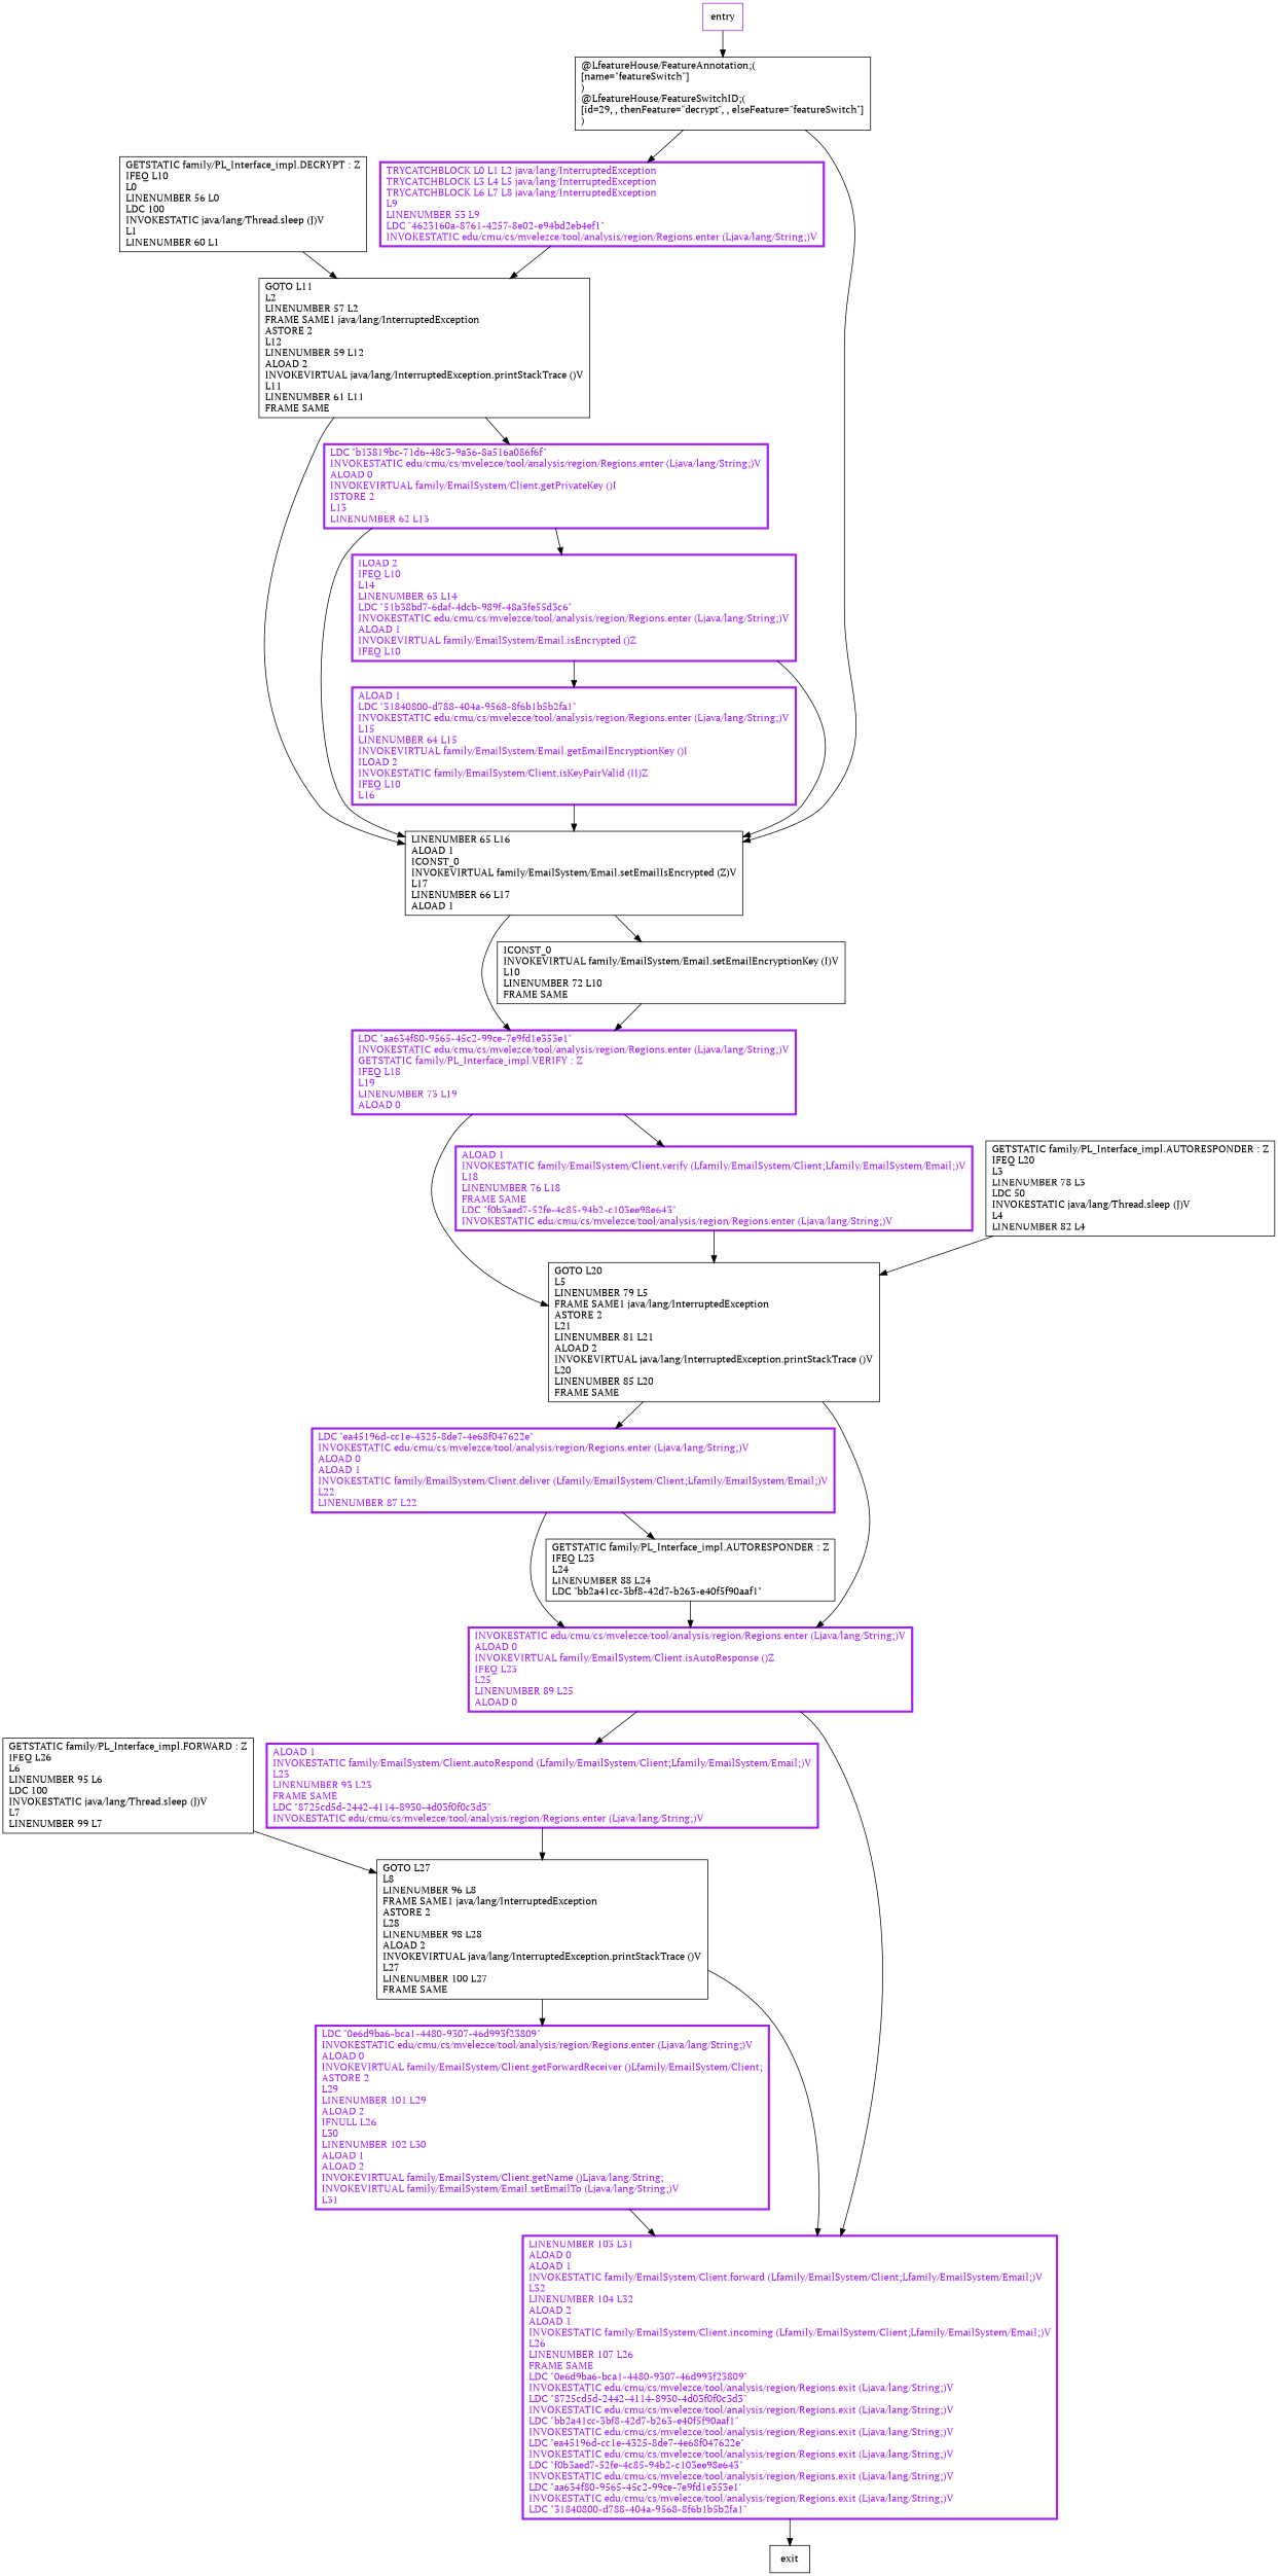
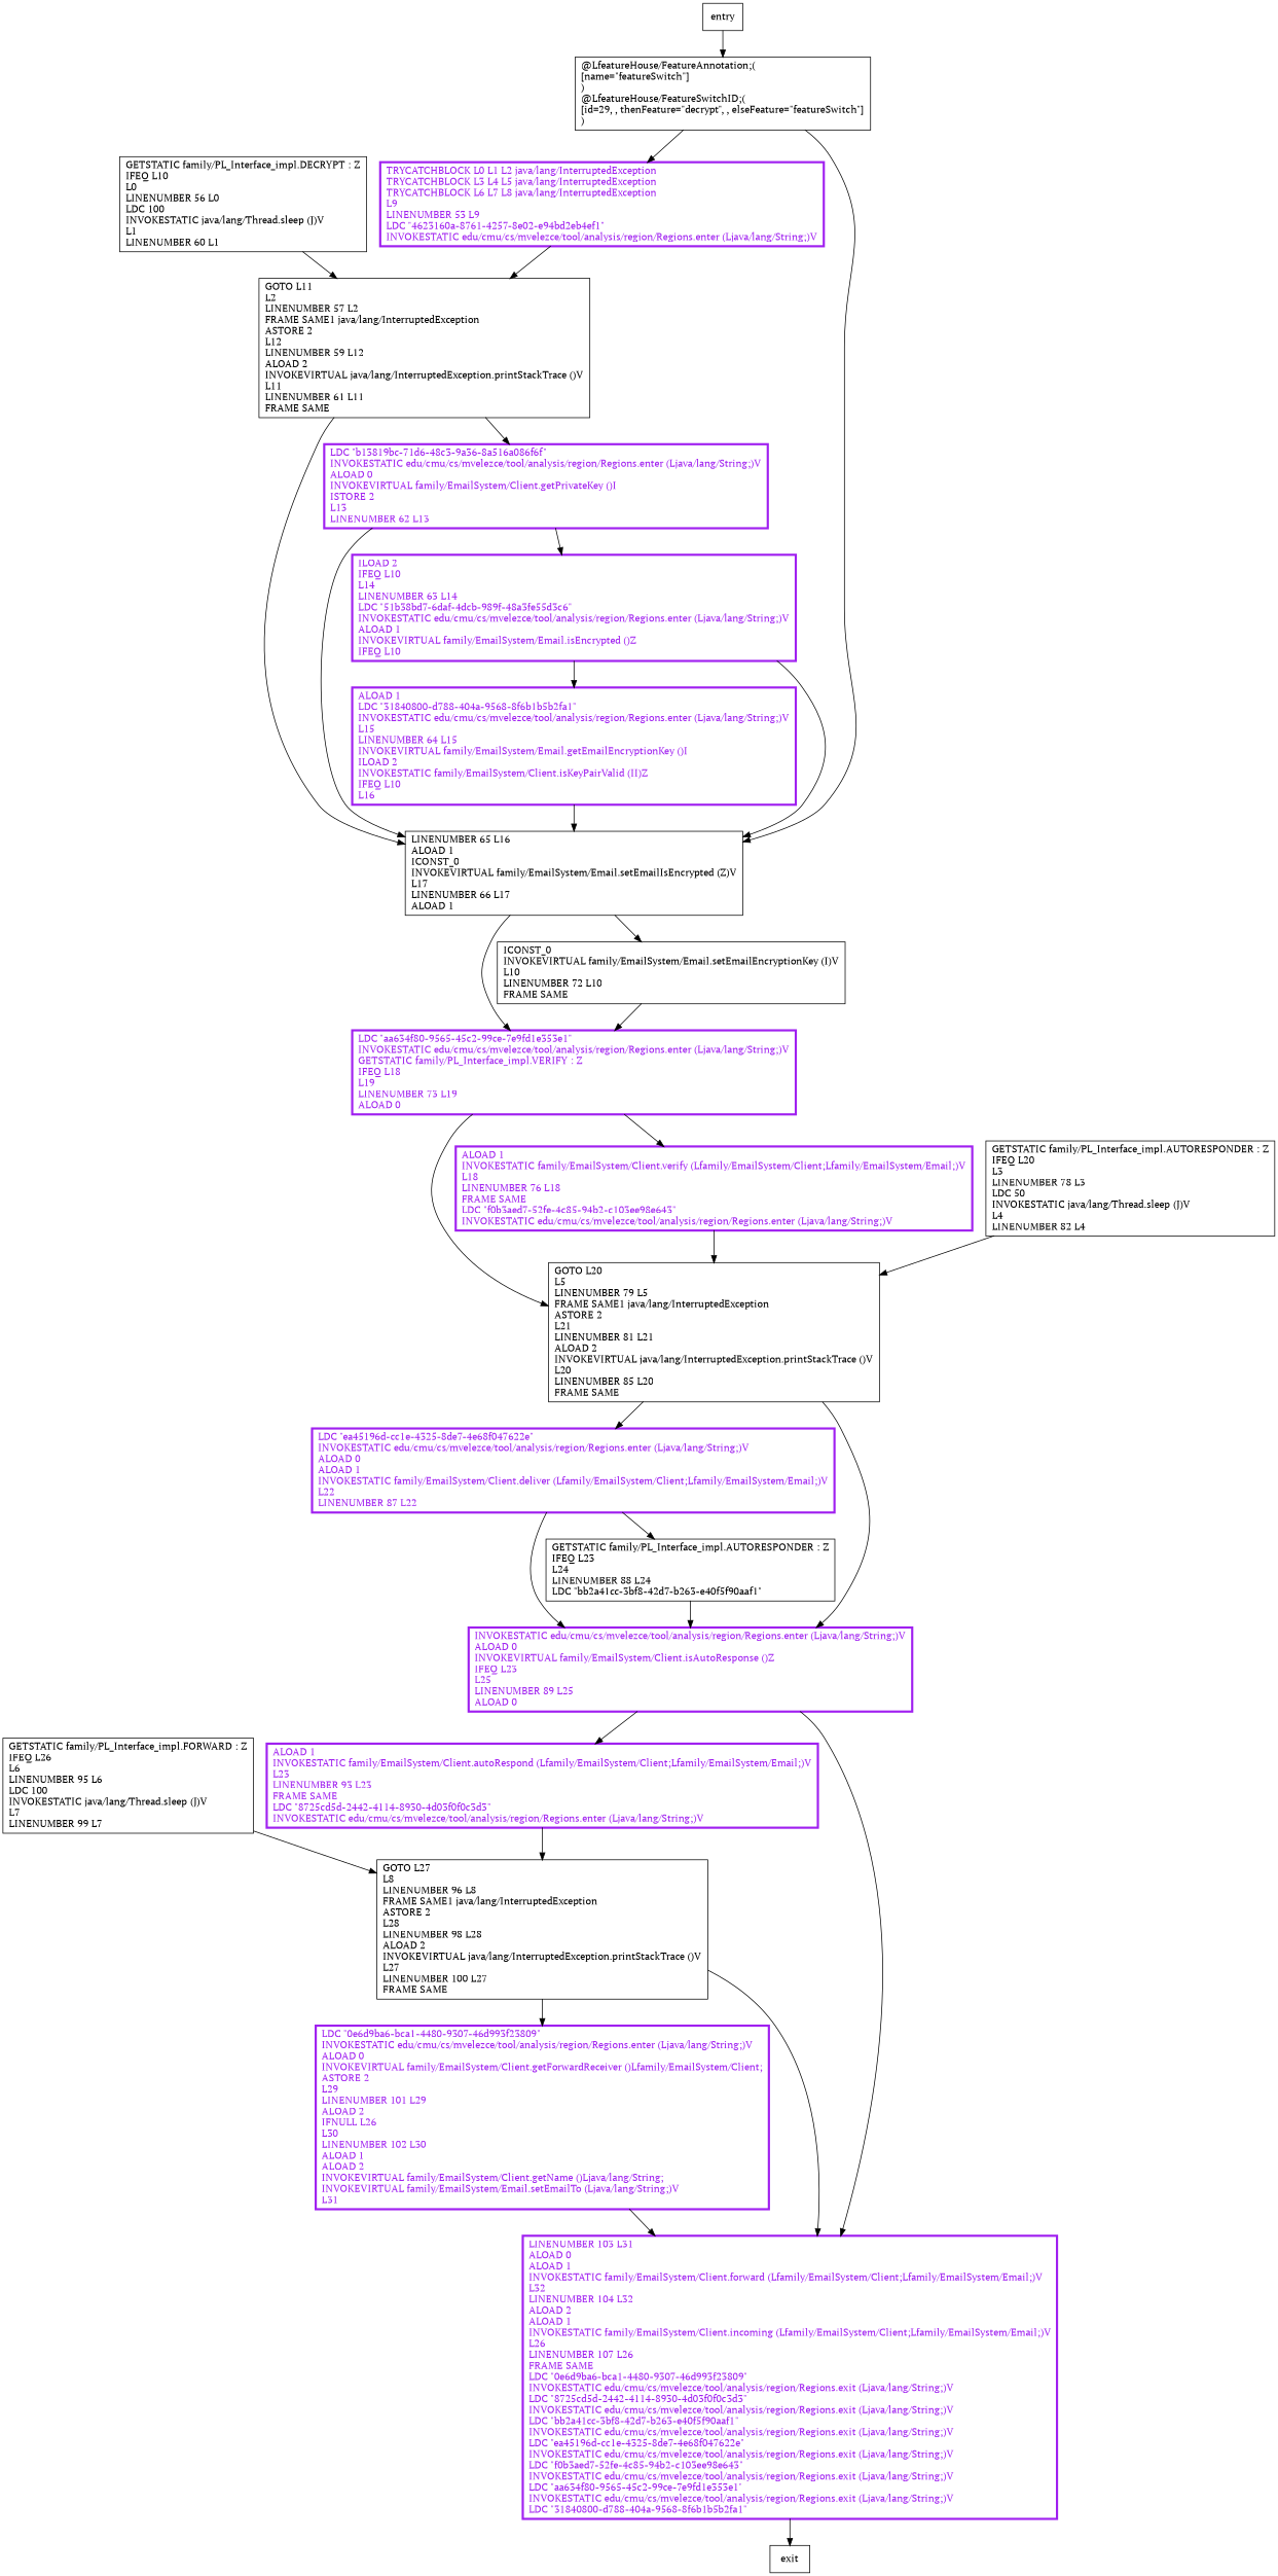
  digraph {
    fontname="PT Serif"
    node [shape=record fontname="PT Serif"]
    edge [fontname="PT Serif"]
    n1 [label="GOTO L20\lL5\lLINENUMBER 79 L5\lFRAME SAME1 java/lang/InterruptedException\lASTORE 2\lL21\lLINENUMBER 81 L21\lALOAD 2\lINVOKEVIRTUAL java/lang/InterruptedException.printStackTrace ()V\lL20\lLINENUMBER 85 L20\lFRAME SAME\l"]
    n2 [color=purple fontcolor=purple label="LDC \"ea45196d-cc1e-4325-8de7-4e68f047622e\"\lINVOKESTATIC edu/cmu/cs/mvelezce/tool/analysis/region/Regions.enter (Ljava/lang/String;)V\lALOAD 0\lALOAD 1\lINVOKESTATIC family/EmailSystem/Client.deliver (Lfamily/EmailSystem/Client;Lfamily/EmailSystem/Email;)V\lL22\lLINENUMBER 87 L22\l" penwidth=3]
    n3 [color=purple fontcolor=purple label="INVOKESTATIC edu/cmu/cs/mvelezce/tool/analysis/region/Regions.enter (Ljava/lang/String;)V\lALOAD 0\lINVOKEVIRTUAL family/EmailSystem/Client.isAutoResponse ()Z\lIFEQ L23\lL25\lLINENUMBER 89 L25\lALOAD 0\l" penwidth=3]
    n4 [color=purple fontcolor=purple label="LDC \"0e6d9ba6-bca1-4480-9307-46d993f23809\"\lINVOKESTATIC edu/cmu/cs/mvelezce/tool/analysis/region/Regions.enter (Ljava/lang/String;)V\lALOAD 0\lINVOKEVIRTUAL family/EmailSystem/Client.getForwardReceiver ()Lfamily/EmailSystem/Client;\lASTORE 2\lL29\lLINENUMBER 101 L29\lALOAD 2\lIFNULL L26\lL30\lLINENUMBER 102 L30\lALOAD 1\lALOAD 2\lINVOKEVIRTUAL family/EmailSystem/Client.getName ()Ljava/lang/String;\lINVOKEVIRTUAL family/EmailSystem/Email.setEmailTo (Ljava/lang/String;)V\lL31\l" penwidth=3]
    n5 [color=purple fontcolor=purple label="LINENUMBER 103 L31\lALOAD 0\lALOAD 1\lINVOKESTATIC family/EmailSystem/Client.forward (Lfamily/EmailSystem/Client;Lfamily/EmailSystem/Email;)V\lL32\lLINENUMBER 104 L32\lALOAD 2\lALOAD 1\lINVOKESTATIC family/EmailSystem/Client.incoming (Lfamily/EmailSystem/Client;Lfamily/EmailSystem/Email;)V\lL26\lLINENUMBER 107 L26\lFRAME SAME\lLDC \"0e6d9ba6-bca1-4480-9307-46d993f23809\"\lINVOKESTATIC edu/cmu/cs/mvelezce/tool/analysis/region/Regions.exit (Ljava/lang/String;)V\lLDC \"8725cd5d-2442-4114-8930-4d03f0f0c3d3\"\lINVOKESTATIC edu/cmu/cs/mvelezce/tool/analysis/region/Regions.exit (Ljava/lang/String;)V\lLDC \"bb2a41cc-3bf8-42d7-b263-e40f5f90aaf1\"\lINVOKESTATIC edu/cmu/cs/mvelezce/tool/analysis/region/Regions.exit (Ljava/lang/String;)V\lLDC \"ea45196d-cc1e-4325-8de7-4e68f047622e\"\lINVOKESTATIC edu/cmu/cs/mvelezce/tool/analysis/region/Regions.exit (Ljava/lang/String;)V\lLDC \"f0b3aed7-52fe-4c85-94b2-c103ee98e643\"\lINVOKESTATIC edu/cmu/cs/mvelezce/tool/analysis/region/Regions.exit (Ljava/lang/String;)V\lLDC \"aa634f80-9565-45c2-99ce-7e9fd1e353e1\"\lINVOKESTATIC edu/cmu/cs/mvelezce/tool/analysis/region/Regions.exit (Ljava/lang/String;)V\lLDC \"31840800-d788-404a-9568-8f6b1b5b2fa1\"\l" penwidth=3]
    n6 [color=purple fontcolor=purple label="ALOAD 1\lLDC \"31840800-d788-404a-9568-8f6b1b5b2fa1\"\lINVOKESTATIC edu/cmu/cs/mvelezce/tool/analysis/region/Regions.enter (Ljava/lang/String;)V\lL15\lLINENUMBER 64 L15\lINVOKEVIRTUAL family/EmailSystem/Email.getEmailEncryptionKey ()I\lILOAD 2\lINVOKESTATIC family/EmailSystem/Client.isKeyPairValid (II)Z\lIFEQ L10\lL16\l" penwidth=3]
    n7 [label="LINENUMBER 65 L16\lALOAD 1\lICONST_0\lINVOKEVIRTUAL family/EmailSystem/Email.setEmailIsEncrypted (Z)V\lL17\lLINENUMBER 66 L17\lALOAD 1\l"]
    n8 [label="GETSTATIC family/PL_Interface_impl.AUTORESPONDER : Z\lIFEQ L23\lL24\lLINENUMBER 88 L24\lLDC \"bb2a41cc-3bf8-42d7-b263-e40f5f90aaf1\"\l"]
    n9 [color=purple fontcolor=purple label="ALOAD 1\lINVOKESTATIC family/EmailSystem/Client.autoRespond (Lfamily/EmailSystem/Client;Lfamily/EmailSystem/Email;)V\lL23\lLINENUMBER 93 L23\lFRAME SAME\lLDC \"8725cd5d-2442-4114-8930-4d03f0f0c3d3\"\lINVOKESTATIC edu/cmu/cs/mvelezce/tool/analysis/region/Regions.enter (Ljava/lang/String;)V\l" penwidth=3]
    n10 [label="GOTO L27\lL8\lLINENUMBER 96 L8\lFRAME SAME1 java/lang/InterruptedException\lASTORE 2\lL28\lLINENUMBER 98 L28\lALOAD 2\lINVOKEVIRTUAL java/lang/InterruptedException.printStackTrace ()V\lL27\lLINENUMBER 100 L27\lFRAME SAME\l"]
    n11 [color=purple fontcolor=purple label="LDC \"aa634f80-9565-45c2-99ce-7e9fd1e353e1\"\lINVOKESTATIC edu/cmu/cs/mvelezce/tool/analysis/region/Regions.enter (Ljava/lang/String;)V\lGETSTATIC family/PL_Interface_impl.VERIFY : Z\lIFEQ L18\lL19\lLINENUMBER 73 L19\lALOAD 0\l" penwidth=3]
    n12 [color=purple fontcolor=purple label="ALOAD 1\lINVOKESTATIC family/EmailSystem/Client.verify (Lfamily/EmailSystem/Client;Lfamily/EmailSystem/Email;)V\lL18\lLINENUMBER 76 L18\lFRAME SAME\lLDC \"f0b3aed7-52fe-4c85-94b2-c103ee98e643\"\lINVOKESTATIC edu/cmu/cs/mvelezce/tool/analysis/region/Regions.enter (Ljava/lang/String;)V\l" penwidth=3]
    n13 [label="GETSTATIC family/PL_Interface_impl.DECRYPT : Z\lIFEQ L10\lL0\lLINENUMBER 56 L0\lLDC 100\lINVOKESTATIC java/lang/Thread.sleep (J)V\lL1\lLINENUMBER 60 L1\l"]
    n14 [label="GOTO L11\lL2\lLINENUMBER 57 L2\lFRAME SAME1 java/lang/InterruptedException\lASTORE 2\lL12\lLINENUMBER 59 L12\lALOAD 2\lINVOKEVIRTUAL java/lang/InterruptedException.printStackTrace ()V\lL11\lLINENUMBER 61 L11\lFRAME SAME\l"]
    n15 [color=purple fontcolor=purple label="LDC \"b13819bc-71d6-48c3-9a36-8a516a086f6f\"\lINVOKESTATIC edu/cmu/cs/mvelezce/tool/analysis/region/Regions.enter (Ljava/lang/String;)V\lALOAD 0\lINVOKEVIRTUAL family/EmailSystem/Client.getPrivateKey ()I\lISTORE 2\lL13\lLINENUMBER 62 L13\l" penwidth=3]
    n16 [label="GETSTATIC family/PL_Interface_impl.FORWARD : Z\lIFEQ L26\lL6\lLINENUMBER 95 L6\lLDC 100\lINVOKESTATIC java/lang/Thread.sleep (J)V\lL7\lLINENUMBER 99 L7\l"]
    n17 [color=purple fontcolor=purple label="ILOAD 2\lIFEQ L10\lL14\lLINENUMBER 63 L14\lLDC \"51b38bd7-6daf-4dcb-989f-48a3fe55d3c6\"\lINVOKESTATIC edu/cmu/cs/mvelezce/tool/analysis/region/Regions.enter (Ljava/lang/String;)V\lALOAD 1\lINVOKEVIRTUAL family/EmailSystem/Email.isEncrypted ()Z\lIFEQ L10\l" penwidth=3]
    n18 [label="@LfeatureHouse/FeatureAnnotation;(\l[name=\"featureSwitch\"]\l)\l@LfeatureHouse/FeatureSwitchID;(\l[id=29, , thenFeature=\"decrypt\", , elseFeature=\"featureSwitch\"]\l)\l"]
    n19 [color=purple fontcolor=purple label="TRYCATCHBLOCK L0 L1 L2 java/lang/InterruptedException\lTRYCATCHBLOCK L3 L4 L5 java/lang/InterruptedException\lTRYCATCHBLOCK L6 L7 L8 java/lang/InterruptedException\lL9\lLINENUMBER 53 L9\lLDC \"4623160a-8761-4257-8e02-e94bd2eb4ef1\"\lINVOKESTATIC edu/cmu/cs/mvelezce/tool/analysis/region/Regions.enter (Ljava/lang/String;)V\l" penwidth=3]
    n20 [label="GETSTATIC family/PL_Interface_impl.AUTORESPONDER : Z\lIFEQ L20\lL3\lLINENUMBER 78 L3\lLDC 50\lINVOKESTATIC java/lang/Thread.sleep (J)V\lL4\lLINENUMBER 82 L4\l"]
    n21 [label="ICONST_0\lINVOKEVIRTUAL family/EmailSystem/Email.setEmailEncryptionKey (I)V\lL10\lLINENUMBER 72 L10\lFRAME SAME\l"]
    exit
-   entry [color=purple]
+   entry
    n1 -> n2
    n1 -> n3
    n2 -> n3
    n2 -> n8
    n3 -> n5
    n3 -> n9
    n4 -> n5
    n5 -> exit
    n6 -> n7
    n7 -> n11
    n7 -> n21
    n8 -> n3
    n9 -> n10
    n10 -> n4
    n10 -> n5
    n11 -> n1
    n11 -> n12
    n12 -> n1
    n13 -> n14
    n14 -> n7
    n14 -> n15
    n15 -> n7
    n15 -> n17
    n16 -> n10
    n17 -> n6
    n17 -> n7
    n18 -> n7
    n18 -> n19
    n19 -> n14
    n20 -> n1
    n21 -> n11
    entry -> n18
  }
